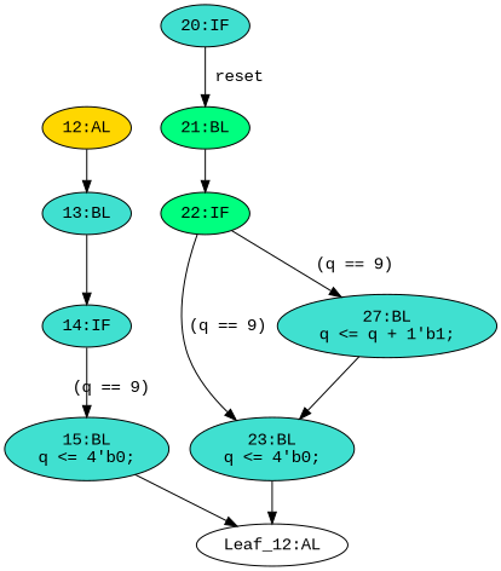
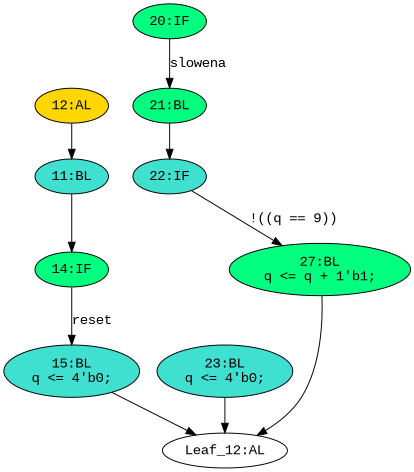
  strict digraph {
    fontname="Liberation Mono"
    node [fillcolor=springgreen fontname="Liberation Mono" statements="[]" style=filled typ=Block]
    edge [cond="[]" fontname="Liberation Mono" lineno=None]
-   n1 [ast="<pyverilog.vparser.ast.IfStatement object at 0x7f7c066f05d0>" label="22:IF" typ=IfStatement]
-   n2 [ast="<pyverilog.vparser.ast.Block object at 0x7f7c066f0710>" fillcolor=turquoise label="27:BL\nq <= q + 1'b1;" statements="[<pyverilog.vparser.ast.NonblockingSubstitution object at 0x7f7c066f0750>]"]
+   n1 [ast="<pyverilog.vparser.ast.IfStatement object at 0x7f7c066f05d0>" fillcolor=turquoise label="22:IF" typ=IfStatement]
+   n2 [ast="<pyverilog.vparser.ast.Block object at 0x7f7c066f0710>" label="27:BL\nq <= q + 1'b1;" statements="[<pyverilog.vparser.ast.NonblockingSubstitution object at 0x7f7c066f0750>]"]
    n3 [ast="<pyverilog.vparser.ast.Block object at 0x7f7c066f0990>" fillcolor=turquoise label="23:BL\nq <= 4'b0;" statements="[<pyverilog.vparser.ast.NonblockingSubstitution object at 0x7f7c066f09d0>]"]
    n4 [def_var="['q']" label="Leaf_12:AL" fillcolor="" statements="" style="" typ=""]
-   n5 [ast="<pyverilog.vparser.ast.IfStatement object at 0x7f7c066f0c10>" fillcolor=turquoise label="20:IF" typ=IfStatement]
+   n5 [ast="<pyverilog.vparser.ast.IfStatement object at 0x7f7c066f0c10>" label="20:IF" typ=IfStatement]
    n6 [ast="<pyverilog.vparser.ast.Block object at 0x7f7c066f0c50>" label="21:BL"]
    n7 [ast="<pyverilog.vparser.ast.Block object at 0x7f7c066f0e90>" fillcolor=turquoise label="15:BL\nq <= 4'b0;" statements="[<pyverilog.vparser.ast.NonblockingSubstitution object at 0x7f7c066f0d50>]"]
-   n8 [ast="<pyverilog.vparser.ast.Block object at 0x7f7c066f0f10>" fillcolor=turquoise label="13:BL"]
-   n9 [ast="<pyverilog.vparser.ast.IfStatement object at 0x7f7c066f0f50>" fillcolor=turquoise label="14:IF" typ=IfStatement]
+   n8 [ast="<pyverilog.vparser.ast.Block object at 0x7f7c066f0f10>" fillcolor=turquoise label="11:BL"]
+   n9 [ast="<pyverilog.vparser.ast.IfStatement object at 0x7f7c066f0f50>" label="14:IF" typ=IfStatement]
    n10 [ast="<pyverilog.vparser.ast.Always object at 0x7f7c066cc050>" clk_sens=True fillcolor=gold label="12:AL" sens="['clk']" typ=Always use_var="['reset', 'q', 'slowena']"]
-   n1 -> n2 [cond="['q']" label="(q == 9)" lineno=22]
-   n1 -> n3 [cond="['q']" label="(q == 9)" lineno=22]
-   n2 -> n3
+   n1 -> n2 [cond="['q']" label="!((q == 9))" lineno=22]
+   n2 -> n4
    n3 -> n4
-   n5 -> n6 [cond="['slowena']" label=reset lineno=20]
+   n5 -> n6 [cond="['slowena']" label=slowena lineno=20]
    n6 -> n1
    n7 -> n4
    n8 -> n9
-   n9 -> n7 [cond="['reset']" label="(q == 9)" lineno=14]
+   n9 -> n7 [cond="['reset']" label=reset lineno=14]
    n10 -> n8
  }
